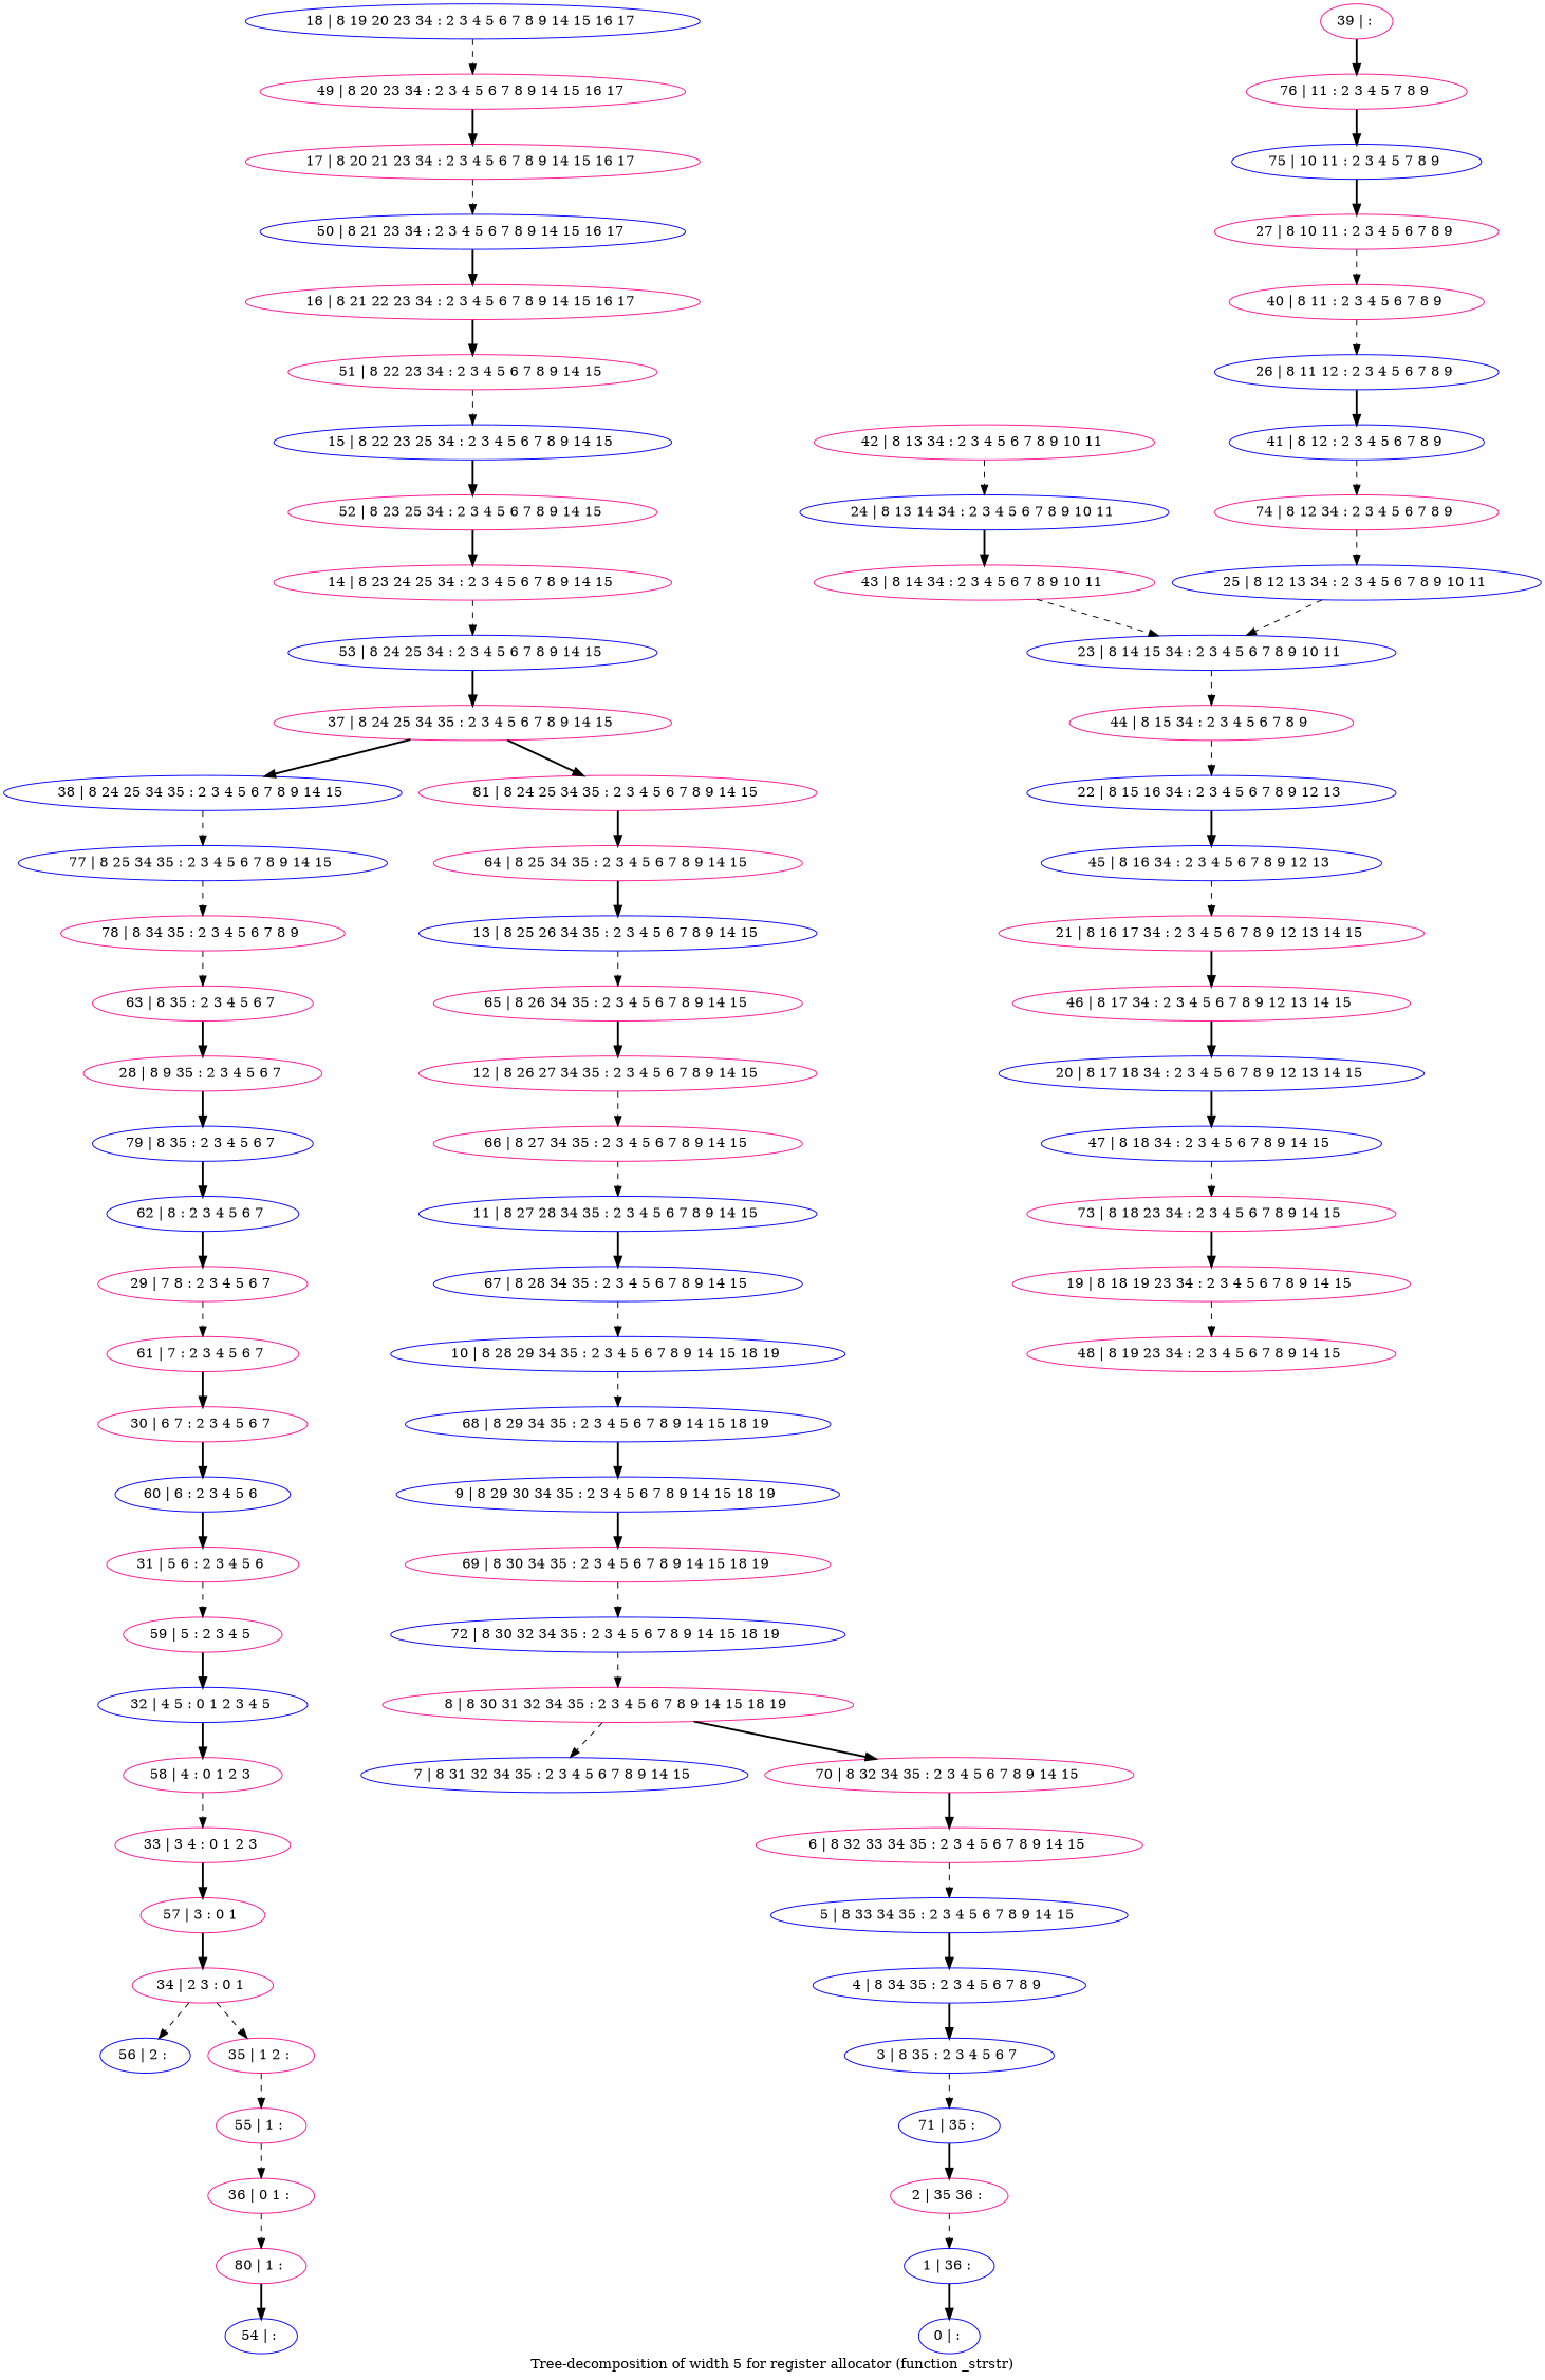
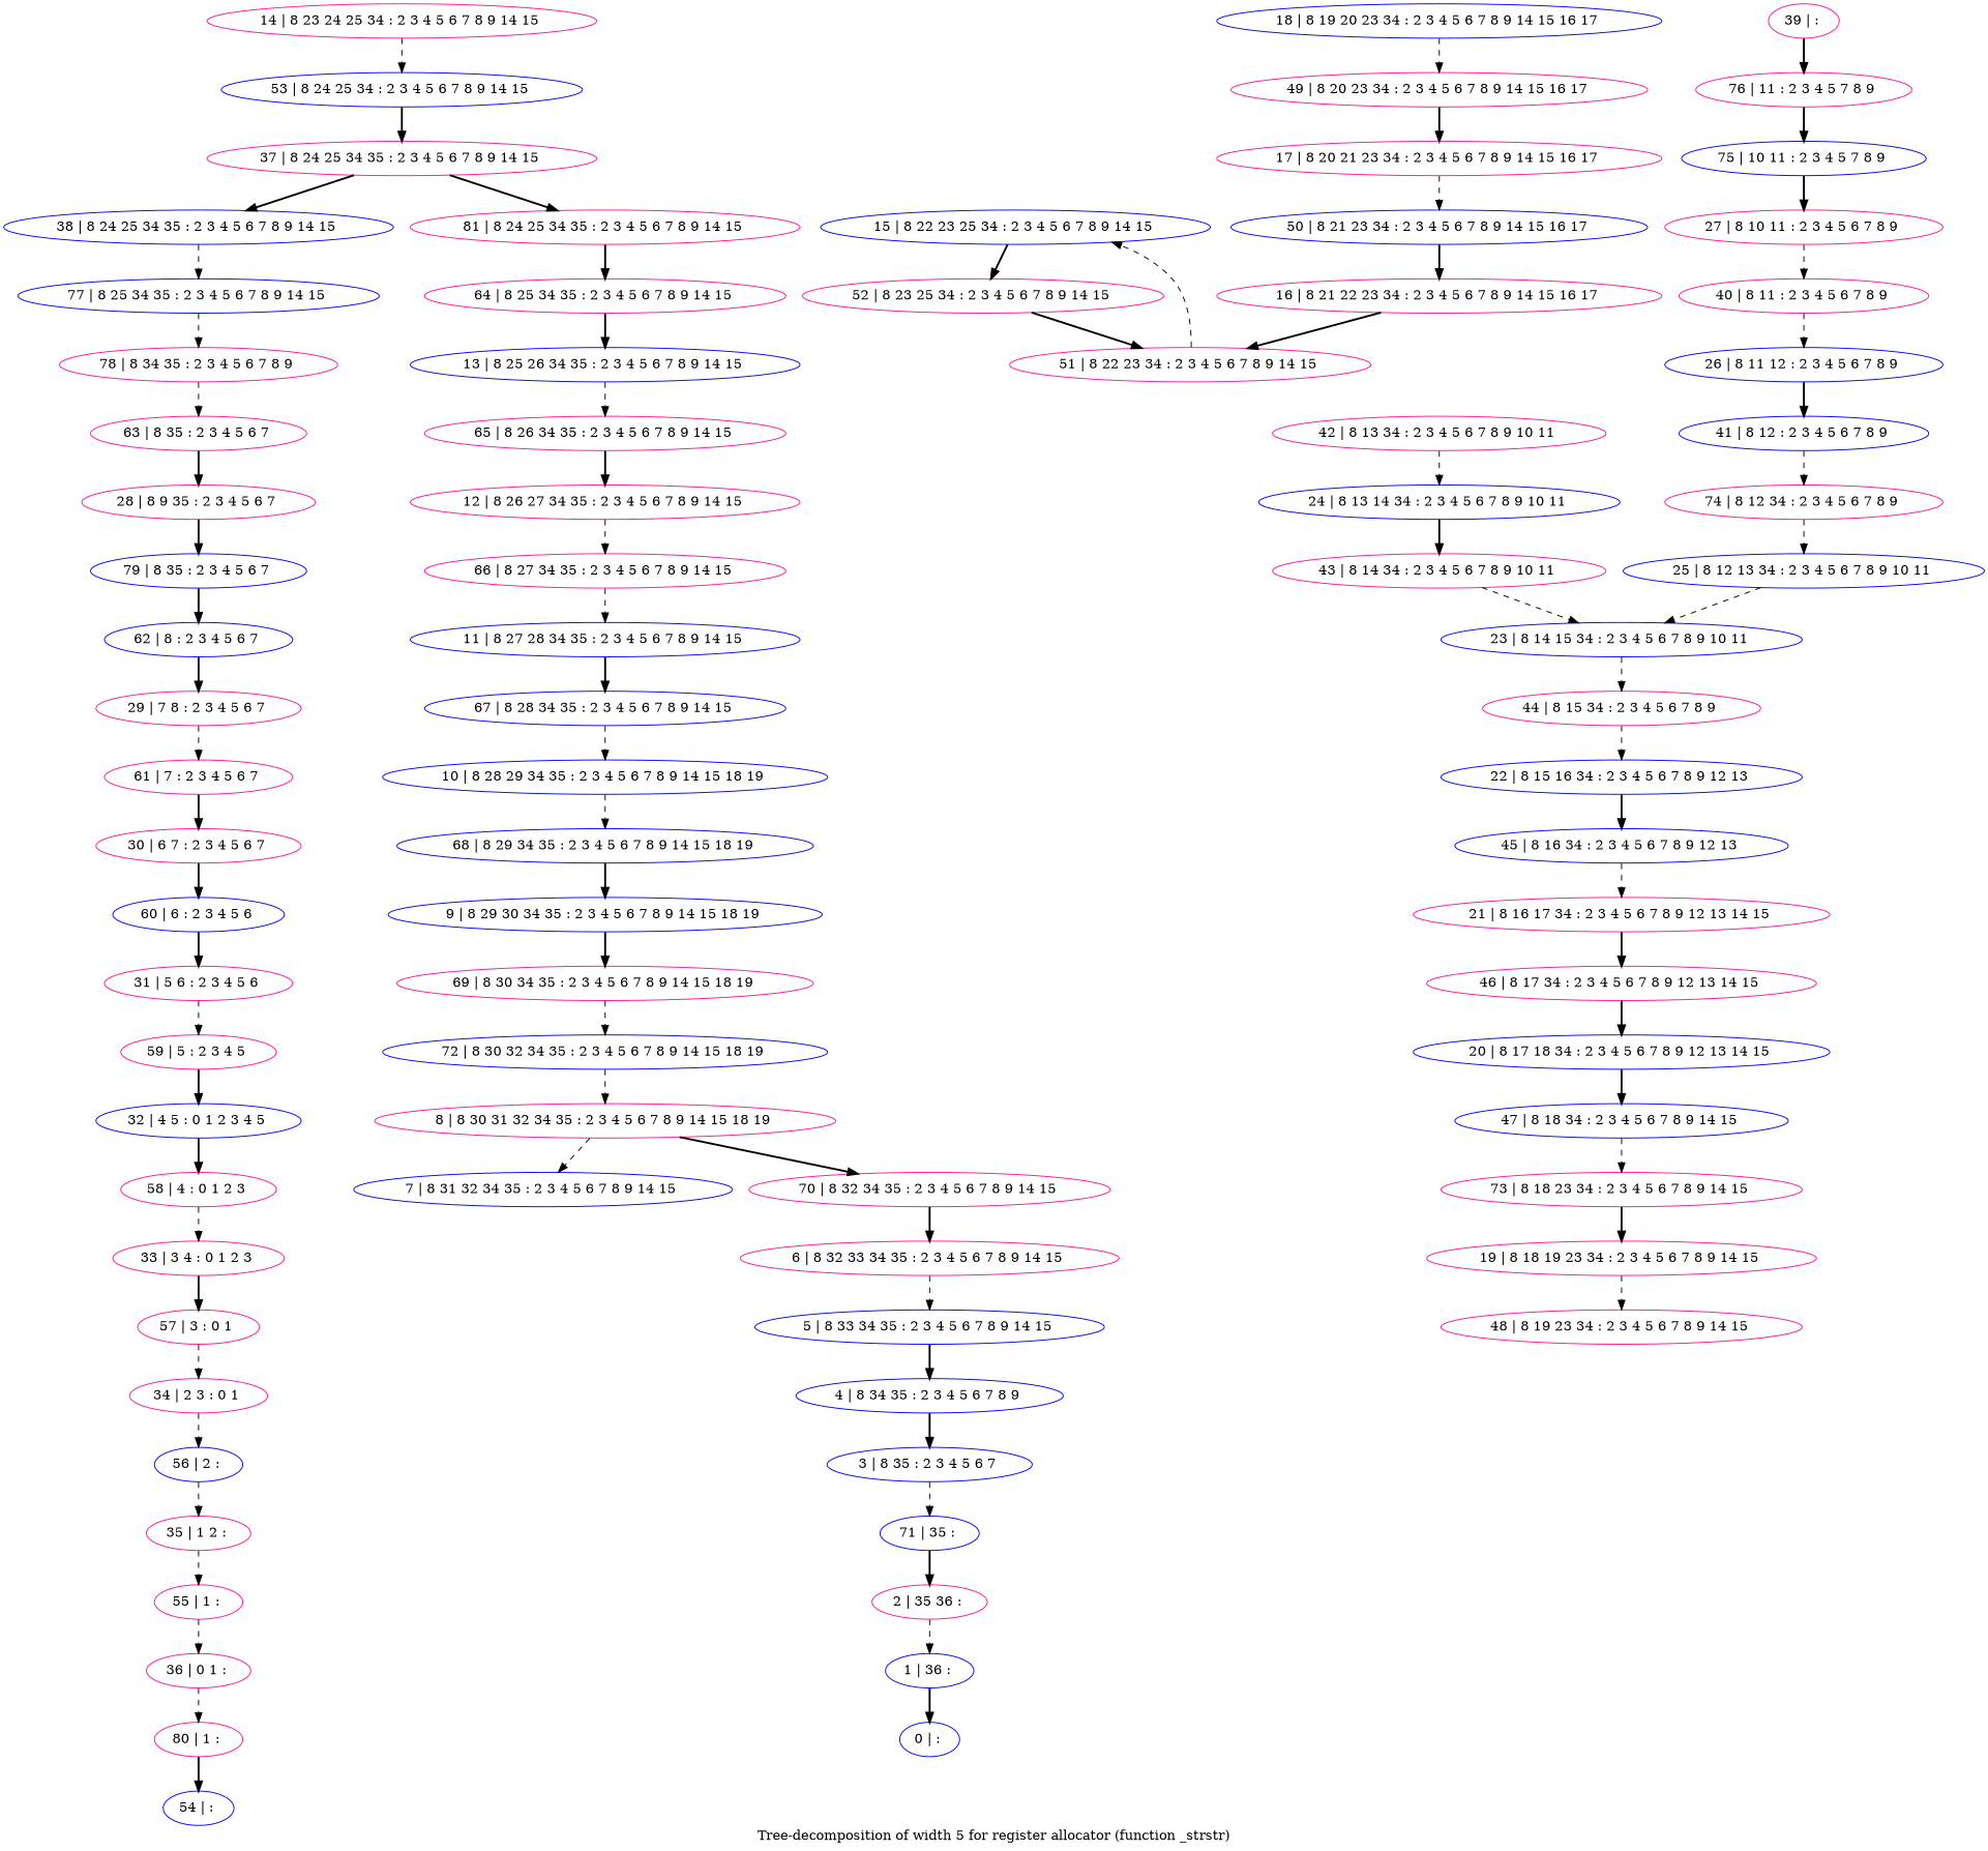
  digraph {
    label="Tree-decomposition of width 5 for register allocator (function _strstr)"
    node [color=deeppink]
    edge [style=bold]
    n1 [color=blue label="0 | : "]
    n2 [color=blue label="1 | 36 : "]
    n3 [label="2 | 35 36 : "]
    n4 [color=blue label="3 | 8 35 : 2 3 4 5 6 7 "]
    n5 [color=blue label="71 | 35 : "]
    n6 [color=blue label="4 | 8 34 35 : 2 3 4 5 6 7 8 9 "]
    n7 [color=blue label="5 | 8 33 34 35 : 2 3 4 5 6 7 8 9 14 15 "]
    n8 [label="6 | 8 32 33 34 35 : 2 3 4 5 6 7 8 9 14 15 "]
    n9 [color=blue label="7 | 8 31 32 34 35 : 2 3 4 5 6 7 8 9 14 15 "]
    n10 [label="70 | 8 32 34 35 : 2 3 4 5 6 7 8 9 14 15 "]
    n11 [label="8 | 8 30 31 32 34 35 : 2 3 4 5 6 7 8 9 14 15 18 19 "]
    n12 [color=blue label="9 | 8 29 30 34 35 : 2 3 4 5 6 7 8 9 14 15 18 19 "]
    n13 [label="69 | 8 30 34 35 : 2 3 4 5 6 7 8 9 14 15 18 19 "]
    n14 [color=blue label="72 | 8 30 32 34 35 : 2 3 4 5 6 7 8 9 14 15 18 19 "]
    n15 [color=blue label="10 | 8 28 29 34 35 : 2 3 4 5 6 7 8 9 14 15 18 19 "]
    n16 [color=blue label="68 | 8 29 34 35 : 2 3 4 5 6 7 8 9 14 15 18 19 "]
    n17 [color=blue label="11 | 8 27 28 34 35 : 2 3 4 5 6 7 8 9 14 15 "]
    n18 [color=blue label="67 | 8 28 34 35 : 2 3 4 5 6 7 8 9 14 15 "]
    n19 [label="12 | 8 26 27 34 35 : 2 3 4 5 6 7 8 9 14 15 "]
    n20 [label="66 | 8 27 34 35 : 2 3 4 5 6 7 8 9 14 15 "]
    n21 [color=blue label="13 | 8 25 26 34 35 : 2 3 4 5 6 7 8 9 14 15 "]
    n22 [label="65 | 8 26 34 35 : 2 3 4 5 6 7 8 9 14 15 "]
    n23 [label="14 | 8 23 24 25 34 : 2 3 4 5 6 7 8 9 14 15 "]
    n24 [color=blue label="53 | 8 24 25 34 : 2 3 4 5 6 7 8 9 14 15 "]
    n25 [label="37 | 8 24 25 34 35 : 2 3 4 5 6 7 8 9 14 15 "]
    n26 [color=blue label="15 | 8 22 23 25 34 : 2 3 4 5 6 7 8 9 14 15 "]
    n27 [label="52 | 8 23 25 34 : 2 3 4 5 6 7 8 9 14 15 "]
    n28 [label="16 | 8 21 22 23 34 : 2 3 4 5 6 7 8 9 14 15 16 17 "]
    n29 [label="51 | 8 22 23 34 : 2 3 4 5 6 7 8 9 14 15 "]
    n30 [label="17 | 8 20 21 23 34 : 2 3 4 5 6 7 8 9 14 15 16 17 "]
    n31 [color=blue label="50 | 8 21 23 34 : 2 3 4 5 6 7 8 9 14 15 16 17 "]
    n32 [color=blue label="18 | 8 19 20 23 34 : 2 3 4 5 6 7 8 9 14 15 16 17 "]
    n33 [label="49 | 8 20 23 34 : 2 3 4 5 6 7 8 9 14 15 16 17 "]
    n34 [label="19 | 8 18 19 23 34 : 2 3 4 5 6 7 8 9 14 15 "]
    n35 [label="48 | 8 19 23 34 : 2 3 4 5 6 7 8 9 14 15 "]
    n36 [color=blue label="20 | 8 17 18 34 : 2 3 4 5 6 7 8 9 12 13 14 15 "]
    n37 [color=blue label="47 | 8 18 34 : 2 3 4 5 6 7 8 9 14 15 "]
    n38 [label="73 | 8 18 23 34 : 2 3 4 5 6 7 8 9 14 15 "]
    n39 [label="21 | 8 16 17 34 : 2 3 4 5 6 7 8 9 12 13 14 15 "]
    n40 [label="46 | 8 17 34 : 2 3 4 5 6 7 8 9 12 13 14 15 "]
    n41 [color=blue label="22 | 8 15 16 34 : 2 3 4 5 6 7 8 9 12 13 "]
    n42 [color=blue label="45 | 8 16 34 : 2 3 4 5 6 7 8 9 12 13 "]
    n43 [color=blue label="23 | 8 14 15 34 : 2 3 4 5 6 7 8 9 10 11 "]
    n44 [label="44 | 8 15 34 : 2 3 4 5 6 7 8 9 "]
    n45 [color=blue label="24 | 8 13 14 34 : 2 3 4 5 6 7 8 9 10 11 "]
    n46 [label="43 | 8 14 34 : 2 3 4 5 6 7 8 9 10 11 "]
    n47 [color=blue label="25 | 8 12 13 34 : 2 3 4 5 6 7 8 9 10 11 "]
    n48 [label="42 | 8 13 34 : 2 3 4 5 6 7 8 9 10 11 "]
    n49 [color=blue label="26 | 8 11 12 : 2 3 4 5 6 7 8 9 "]
    n50 [color=blue label="41 | 8 12 : 2 3 4 5 6 7 8 9 "]
    n51 [label="74 | 8 12 34 : 2 3 4 5 6 7 8 9 "]
    n52 [label="27 | 8 10 11 : 2 3 4 5 6 7 8 9 "]
    n53 [label="40 | 8 11 : 2 3 4 5 6 7 8 9 "]
    n54 [label="28 | 8 9 35 : 2 3 4 5 6 7 "]
    n55 [color=blue label="79 | 8 35 : 2 3 4 5 6 7 "]
    n56 [color=blue label="62 | 8 : 2 3 4 5 6 7 "]
    n57 [label="29 | 7 8 : 2 3 4 5 6 7 "]
    n58 [label="61 | 7 : 2 3 4 5 6 7 "]
    n59 [label="30 | 6 7 : 2 3 4 5 6 7 "]
    n60 [color=blue label="60 | 6 : 2 3 4 5 6 "]
    n61 [label="31 | 5 6 : 2 3 4 5 6 "]
    n62 [label="59 | 5 : 2 3 4 5 "]
    n63 [color=blue label="32 | 4 5 : 0 1 2 3 4 5 "]
    n64 [label="58 | 4 : 0 1 2 3 "]
    n65 [label="33 | 3 4 : 0 1 2 3 "]
    n66 [label="57 | 3 : 0 1 "]
    n67 [label="34 | 2 3 : 0 1 "]
    n68 [color=blue label="56 | 2 : "]
    n69 [label="35 | 1 2 : "]
    n70 [label="55 | 1 : "]
    n71 [label="36 | 0 1 : "]
    n72 [label="80 | 1 : "]
    n73 [color=blue label="54 | : "]
    n74 [color=blue label="38 | 8 24 25 34 35 : 2 3 4 5 6 7 8 9 14 15 "]
    n75 [label="81 | 8 24 25 34 35 : 2 3 4 5 6 7 8 9 14 15 "]
    n76 [color=blue label="77 | 8 25 34 35 : 2 3 4 5 6 7 8 9 14 15 "]
    n77 [label="64 | 8 25 34 35 : 2 3 4 5 6 7 8 9 14 15 "]
    n78 [label="78 | 8 34 35 : 2 3 4 5 6 7 8 9 "]
    n79 [label="39 | : "]
    n80 [label="76 | 11 : 2 3 4 5 7 8 9 "]
    n81 [color=blue label="75 | 10 11 : 2 3 4 5 7 8 9 "]
    n82 [label="63 | 8 35 : 2 3 4 5 6 7 "]
    n2 -> n1
    n3 -> n2 [style=dashed]
    n4 -> n5 [style=dashed]
    n5 -> n3
    n6 -> n4
    n7 -> n6
    n8 -> n7 [style=dashed]
    n10 -> n8
    n11 -> n9 [style=dashed]
    n11 -> n10
    n12 -> n13
    n13 -> n14 [style=dashed]
    n14 -> n11 [style=dashed]
    n15 -> n16 [style=dashed]
    n16 -> n12
    n17 -> n18
    n18 -> n15 [style=dashed]
    n19 -> n20 [style=dashed]
    n20 -> n17 [style=dashed]
    n21 -> n22 [style=dashed]
    n22 -> n19
    n23 -> n24 [style=dashed]
    n24 -> n25
    n25 -> n74
    n25 -> n75
    n26 -> n27
-   n27 -> n23
+   n27 -> n29
    n28 -> n29
    n29 -> n26 [style=dashed]
    n30 -> n31 [style=dashed]
    n31 -> n28
    n32 -> n33 [style=dashed]
    n33 -> n30
    n34 -> n35 [style=dashed]
    n36 -> n37
    n37 -> n38 [style=dashed]
    n38 -> n34
    n39 -> n40
    n40 -> n36
    n41 -> n42
    n42 -> n39 [style=dashed]
    n43 -> n44 [style=dashed]
    n44 -> n41 [style=dashed]
    n45 -> n46
    n46 -> n43 [style=dashed]
    n47 -> n43 [style=dashed]
    n48 -> n45 [style=dashed]
    n49 -> n50
    n50 -> n51 [style=dashed]
    n51 -> n47 [style=dashed]
    n52 -> n53 [style=dashed]
    n53 -> n49 [style=dashed]
    n54 -> n55
    n55 -> n56
    n56 -> n57
    n57 -> n58 [style=dashed]
    n58 -> n59
    n59 -> n60
    n60 -> n61
    n61 -> n62 [style=dashed]
    n62 -> n63
    n63 -> n64
    n64 -> n65 [style=dashed]
    n65 -> n66
-   n66 -> n67
+   n66 -> n67 [style=dashed]
    n67 -> n68 [style=dashed]
-   n67 -> n69 [style=dashed]
+   n68 -> n69 [style=dashed]
    n69 -> n70 [style=dashed]
    n70 -> n71 [style=dashed]
    n71 -> n72 [style=dashed]
    n72 -> n73
    n74 -> n76 [style=dashed]
    n75 -> n77
    n76 -> n78 [style=dashed]
    n77 -> n21
    n78 -> n82 [style=dashed]
    n79 -> n80
    n80 -> n81
    n81 -> n52
    n82 -> n54
  }
